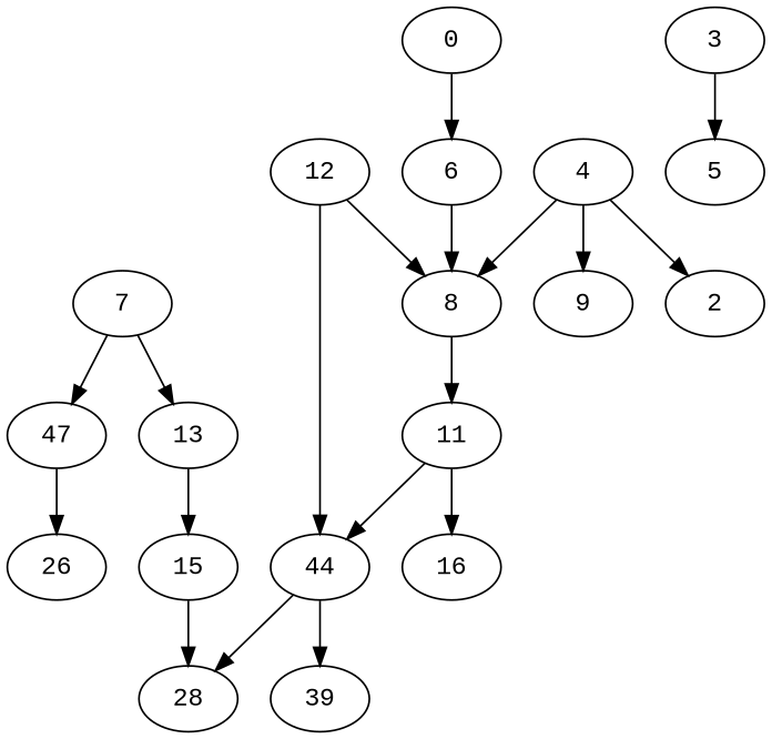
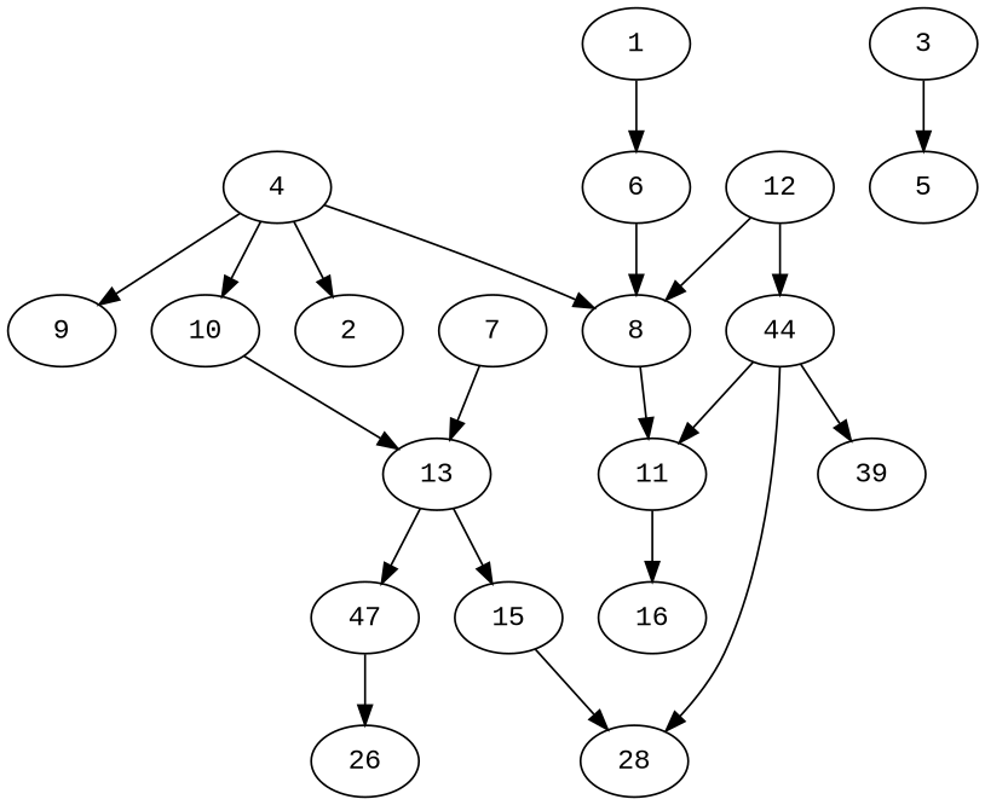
  digraph {
    fontname="Liberation Mono"
    node [alpha=0.10 fontname="Liberation Mono"]
    edge [fontname="Liberation Mono"]
-   1 [alpha=0.09 expect_size=1606430039685988352 label=0]
+   1 [alpha=0.09 expect_size=1606430039685988352]
    6 [alpha=0.03 expect_size=11616267266947188]
    8 [alpha=0.06 expect_size=1533970686890999808]
    11 [alpha=0.07 expect_size=2232018273845908]
    2 [alpha=0.13 expect_size=6264961756227436]
    4 [alpha=0.18 expect_size=3877621692989702144]
    9 [alpha=0.12 expect_size=27258502478699]
+   10 [alpha=0.03 expect_size=193651850597625]
    13 [alpha=0.16 expect_size=21287909302730752]
    3 [alpha=0.09 expect_size=50911671985959]
    5 [expect_size=616183293674520576]
    7 [alpha=0.12 expect_size=342517505205331]
    n13 [alpha=0.11 expect_size=26841107689285636 label=44]
    16 [expect_size=155953953463103]
    12 [alpha=0.01 expect_size=486434122850319]
    15 [alpha=0.18 expect_size=2658037230208010]
    n17 [alpha=0.20 expect_size=41283817575733 label=47]
    n18 [expect_size=35400872800288768 label=28]
    n19 [alpha=0.15 expect_size=5411331756227850 label=26]
    n20 [alpha=0.02 expect_size=252259397771013 label=39]
    1 -> 6
    6 -> 8
    8 -> 11
-   11 -> n13
+   n13 -> 11
    11 -> 16
    4 -> 8
    4 -> 2
    4 -> 9
+   4 -> 10
+   10 -> 13
    13 -> 15
-   7 -> n17
+   13 -> n17
    3 -> 5
    7 -> 13
    n13 -> n18
    n13 -> n20
    12 -> 8
    12 -> n13
    15 -> n18
    n17 -> n19
  }
